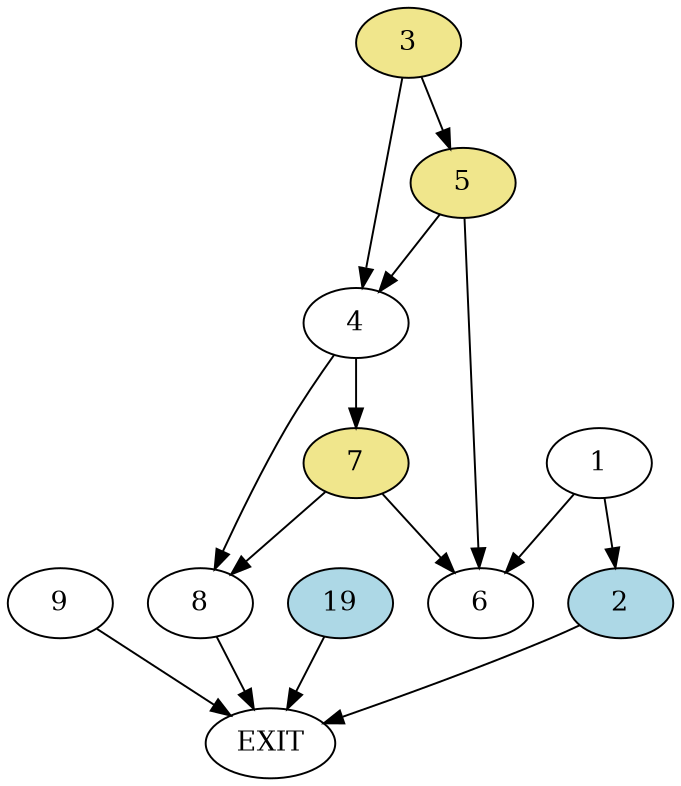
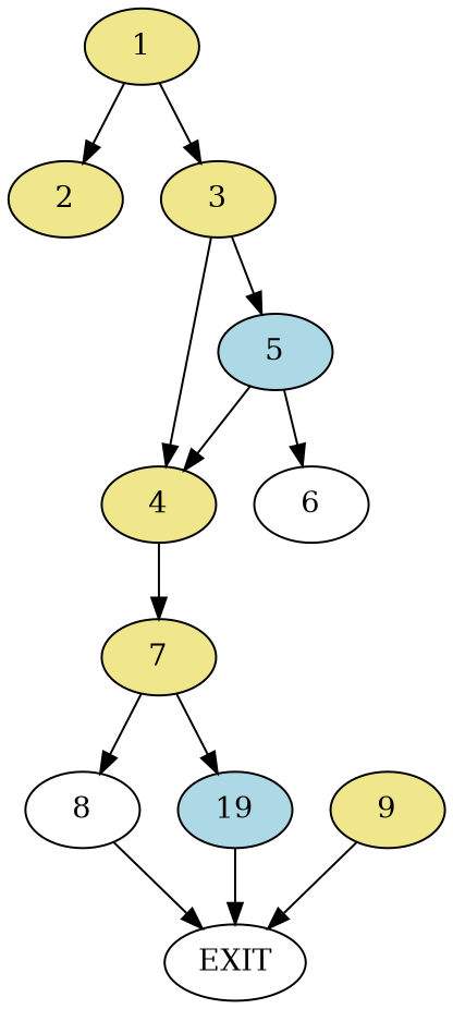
  digraph {
    node [fillcolor=white style=filled]
-   2 [fillcolor=lightblue]
-   1
+   2 [fillcolor=khaki]
+   1 [fillcolor=khaki]
    3 [fillcolor=khaki]
    n4 [label=EXIT]
-   9
-   4
-   5 [fillcolor=khaki]
+   9 [fillcolor=khaki]
+   4 [fillcolor=khaki]
+   5 [fillcolor=lightblue]
    7 [fillcolor=khaki]
    8
    6
    n11 [fillcolor=lightblue label=19]
-   2 -> n4
    1 -> 2
-   1 -> 6
+   1 -> 3
    3 -> 4
    3 -> 5
    9 -> n4
    4 -> 7
-   4 -> 8
    5 -> 4
    5 -> 6
    7 -> 8
-   7 -> 6
+   7 -> n11
    8 -> n4
    n11 -> n4
  }
